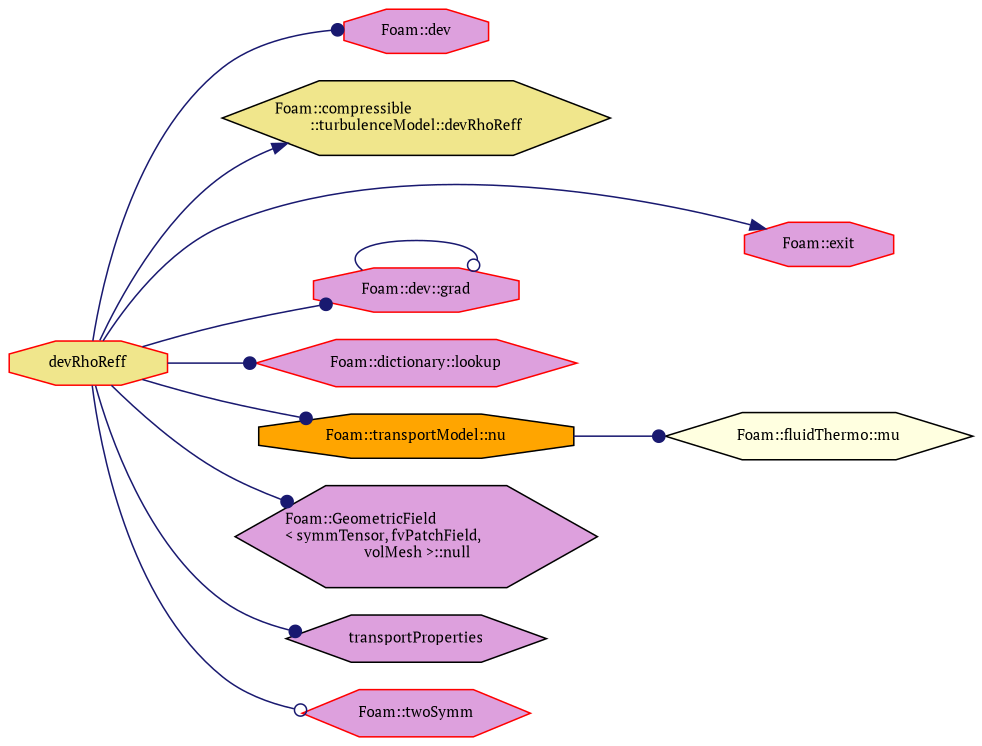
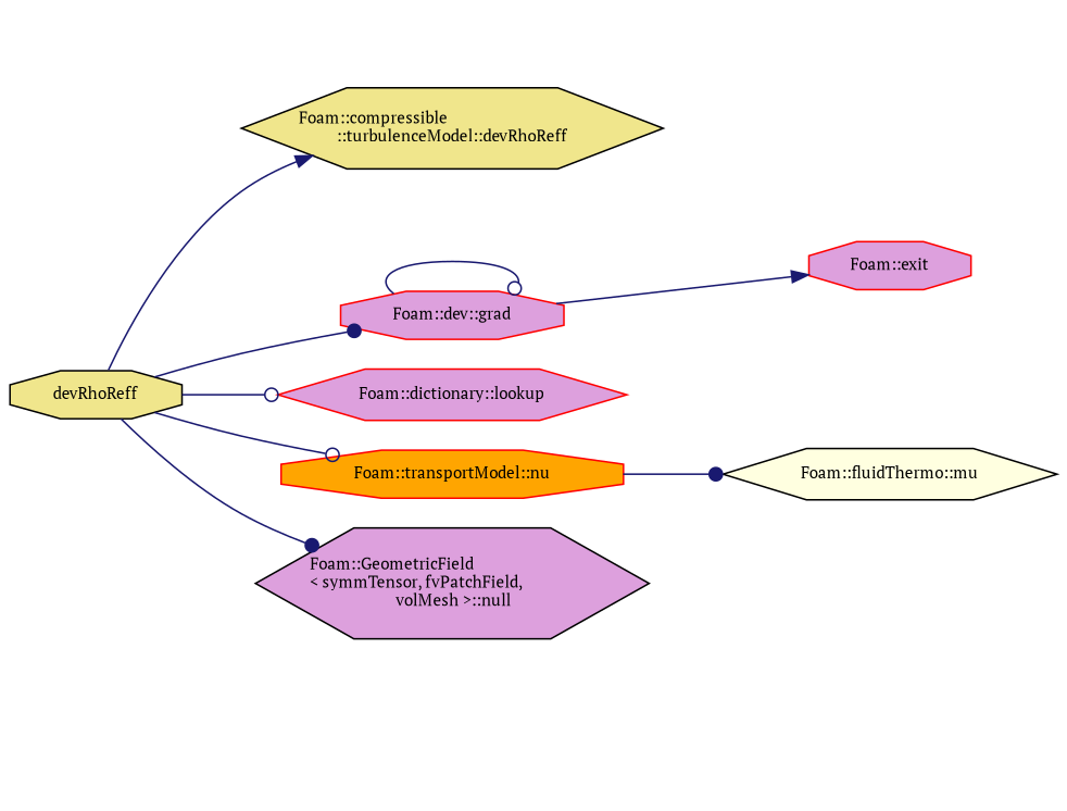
  digraph {
    fontname="PT Serif"
    rankdir=LR
    node [color=black fillcolor=plum fontname="PT Serif" fontsize=10 shape=hexagon style=filled]
    edge [arrowhead=dot color=midnightblue fontname="PT Serif" fontsize=10 labelfontname=FreeSans labelfontsize=10 style=solid]
-   n1 [color=red fillcolor=khaki fontcolor=black height=0.2 label=devRhoReff shape=octagon width=0.4]
-   n2 [color=red height=0.2 label="Foam::dev" shape=octagon width=0.4]
+   n1 [fillcolor=khaki fontcolor=black height=0.2 label=devRhoReff shape=octagon width=0.4]
    n3 [fillcolor=khaki height=0.2 label="Foam::compressible\l::turbulenceModel::devRhoReff" width=0.4]
    n4 [color=red height=0.2 label="Foam::exit" shape=octagon width=0.4]
    n5 [color=red height=0.2 label="Foam::dev::grad" shape=octagon width=0.4]
    n6 [color=red height=0.2 label="Foam::dictionary::lookup" width=0.4]
-   n7 [fillcolor=orange height=0.2 label="Foam::transportModel::nu" shape=octagon width=0.4]
+   n7 [color=red fillcolor=orange height=0.2 label="Foam::transportModel::nu" shape=octagon width=0.4]
    n8 [height=0.2 label="Foam::GeometricField\l\< symmTensor, fvPatchField,\l volMesh \>::null" width=0.4]
-   n9 [height=0.2 label=transportProperties width=0.4]
-   n10 [color=red height=0.2 label="Foam::twoSymm" width=0.4]
    n11 [fillcolor=lightyellow height=0.2 label="Foam::fluidThermo::mu" width=0.4]
-   n1 -> n2
    n1 -> n3 [arrowhead=normal]
-   n1 -> n4 [arrowhead=normal]
+   n5 -> n4 [arrowhead=normal]
    n1 -> n5
-   n1 -> n6
-   n1 -> n7
+   n1 -> n6 [arrowhead=odot]
+   n1 -> n7 [arrowhead=odot]
    n1 -> n8
-   n1 -> n9
-   n1 -> n10 [arrowhead=odot]
    n5 -> n5 [arrowhead=odot]
    n7 -> n11
  }
